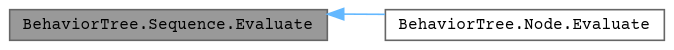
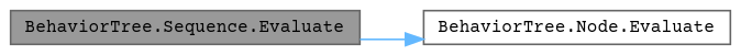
  digraph {
    rankdir=LR
    fontname="Courier Prime"
    node [fontname="Courier Prime" fontsize=10 shape=box style=filled]
    n1 [color=gray40 fillcolor=grey60 fontcolor=black height=0.2 label="BehaviorTree.Sequence.Evaluate" width=0.4]
    n2 [color=grey40 fillcolor=white height=0.2 label="BehaviorTree.Node.Evaluate" width=0.4]
-   n2 -> n1 [color=steelblue1 fontname="Courier Prime" fontsize=10 labelfontname=Helvetica labelfontsize=10 style=solid]
+   n1 -> n2 [color=steelblue1 fontname="Courier Prime" fontsize=10 labelfontname=Helvetica labelfontsize=10 style=solid]
  }
